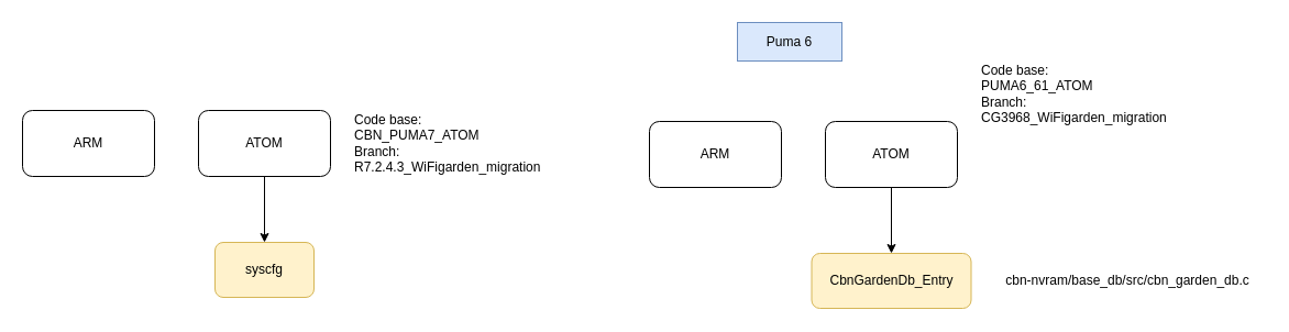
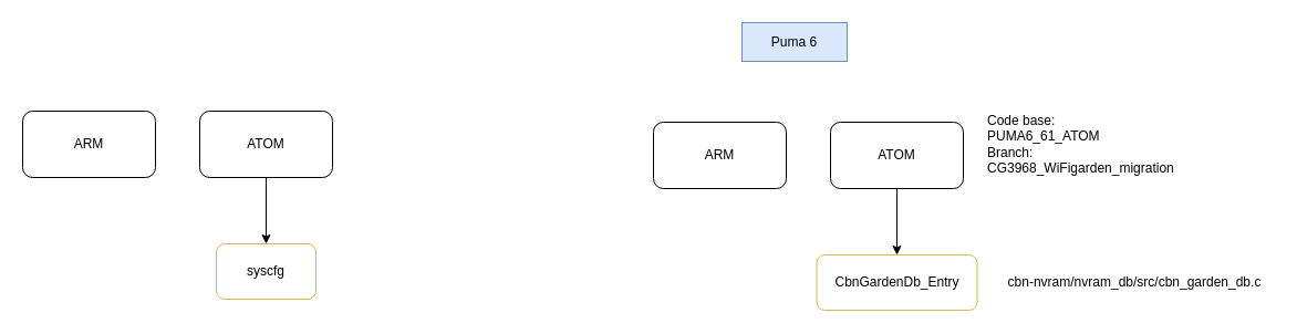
  <mxCell id="0" />
  <mxCell id="1" parent="0" />
  <mxCell id="2" style="edgeStyle=orthogonalEdgeStyle;rounded=0;orthogonalLoop=1;jettySize=auto;html=1;exitX=0.5;exitY=1;exitDx=0;exitDy=0;entryX=0.5;entryY=0;entryDx=0;entryDy=0;" parent="1" source="3" target="5" edge="1"><mxGeometry relative="1" as="geometry" /></mxCell>
  <mxCell id="3" value="ATOM" style="rounded=1;whiteSpace=wrap;html=1;" parent="1" vertex="1"><mxGeometry x="180" y="100" width="120" height="60" as="geometry" /></mxCell>
  <mxCell id="4" value="ARM" style="rounded=1;whiteSpace=wrap;html=1;" parent="1" vertex="1"><mxGeometry x="20" y="100" width="120" height="60" as="geometry" /></mxCell>
- <mxCell id="5" value="syscfg" style="rounded=1;whiteSpace=wrap;html=1;fillColor=#fff2cc;strokeColor=#d6b656;" parent="1" vertex="1"><mxGeometry x="195" y="220" width="90" height="50" as="geometry" /></mxCell>
+ <mxCell id="5" value="syscfg" style="rounded=1;whiteSpace=wrap;html=1;fillColor=#ffffff;strokeColor=#d6b656;" parent="1" vertex="1"><mxGeometry x="195" y="220" width="90" height="50" as="geometry" /></mxCell>
  <mxCell id="6" value="Puma 6" style="text;html=1;strokeColor=#6c8ebf;fillColor=#dae8fc;align=center;verticalAlign=middle;whiteSpace=wrap;rounded=0;" parent="1" vertex="1"><mxGeometry x="670" y="20" width="95" height="35" as="geometry" /></mxCell>
  <mxCell id="7" style="edgeStyle=orthogonalEdgeStyle;rounded=0;orthogonalLoop=1;jettySize=auto;html=1;exitX=0.5;exitY=1;exitDx=0;exitDy=0;entryX=0.5;entryY=0;entryDx=0;entryDy=0;" parent="1" source="8" target="10" edge="1"><mxGeometry relative="1" as="geometry" /></mxCell>
  <mxCell id="8" value="ATOM" style="rounded=1;whiteSpace=wrap;html=1;" parent="1" vertex="1"><mxGeometry x="750" y="110" width="120" height="60" as="geometry" /></mxCell>
  <mxCell id="9" value="ARM" style="rounded=1;whiteSpace=wrap;html=1;" parent="1" vertex="1"><mxGeometry x="590" y="110" width="120" height="60" as="geometry" /></mxCell>
- <mxCell id="10" value="CbnGardenDb_Entry" style="rounded=1;whiteSpace=wrap;html=1;fillColor=#fff2cc;strokeColor=#d6b656;" parent="1" vertex="1"><mxGeometry x="737.5" y="230" width="145" height="50" as="geometry" /></mxCell>
- <mxCell id="11" value="cbn-nvram/base_db/src/cbn_garden_db.c" style="text;html=1;strokeColor=none;fillColor=none;align=center;verticalAlign=middle;whiteSpace=wrap;rounded=0;" parent="1" vertex="1"><mxGeometry x="900" y="245" width="250" height="20" as="geometry" /></mxCell>
- <mxCell id="12" value="Code base:&lt;br&gt;PUMA6_61_ATOM&lt;br&gt;Branch:&lt;br&gt;CG3968_WiFigarden_migration" style="text;html=1;strokeColor=none;fillColor=none;align=left;verticalAlign=middle;whiteSpace=wrap;rounded=0;" parent="1" vertex="1"><mxGeometry x="890" y="45" width="220" height="80" as="geometry" /></mxCell>
- <mxCell id="13" value="Code base:&lt;br&gt;CBN_PUMA7_ATOM&lt;br&gt;Branch:&lt;br&gt;R7.2.4.3_WiFigarden_migration" style="text;html=1;strokeColor=none;fillColor=none;align=left;verticalAlign=middle;whiteSpace=wrap;rounded=0;" parent="1" vertex="1"><mxGeometry x="320" y="90" width="220" height="80" as="geometry" /></mxCell>
+ <mxCell id="10" value="CbnGardenDb_Entry" style="rounded=1;whiteSpace=wrap;html=1;fillColor=#ffffff;strokeColor=#d6b656;" parent="1" vertex="1"><mxGeometry x="737.5" y="230" width="145" height="50" as="geometry" /></mxCell>
+ <mxCell id="11" value="cbn-nvram/nvram_db/src/cbn_garden_db.c" style="text;html=1;strokeColor=none;fillColor=none;align=center;verticalAlign=middle;whiteSpace=wrap;rounded=0;" parent="1" vertex="1"><mxGeometry x="900" y="245" width="250" height="20" as="geometry" /></mxCell>
+ <mxCell id="12" value="Code base:&lt;br&gt;PUMA6_61_ATOM&lt;br&gt;Branch:&lt;br&gt;CG3968_WiFigarden_migration" style="text;html=1;strokeColor=none;fillColor=none;align=left;verticalAlign=middle;whiteSpace=wrap;rounded=0;" parent="1" vertex="1"><mxGeometry x="890" y="90" width="220" height="80" as="geometry" /></mxCell>
